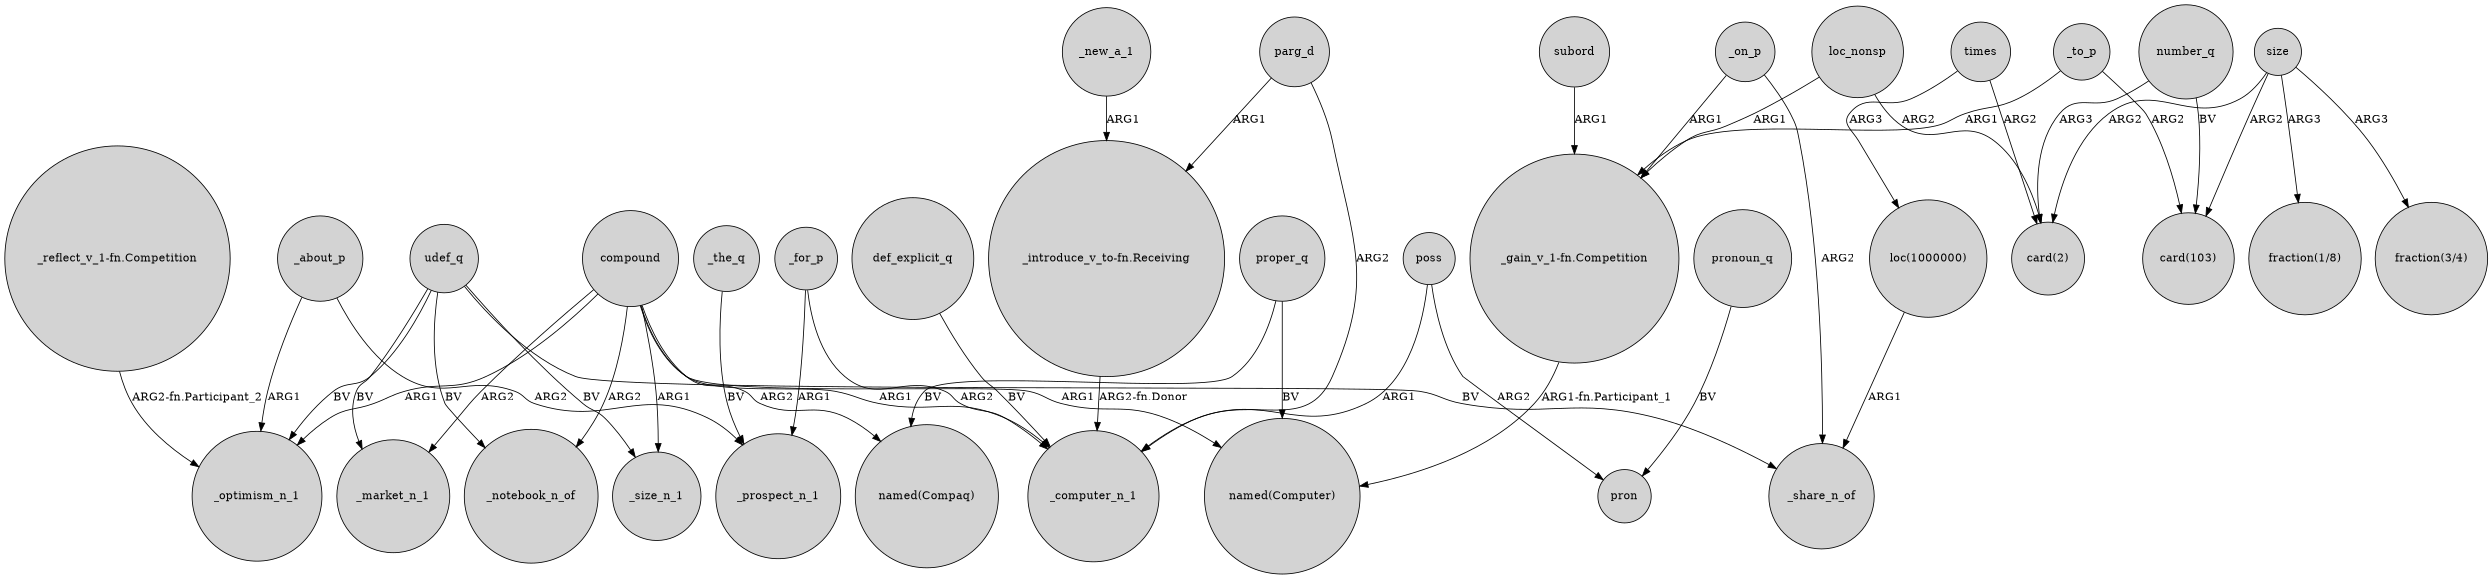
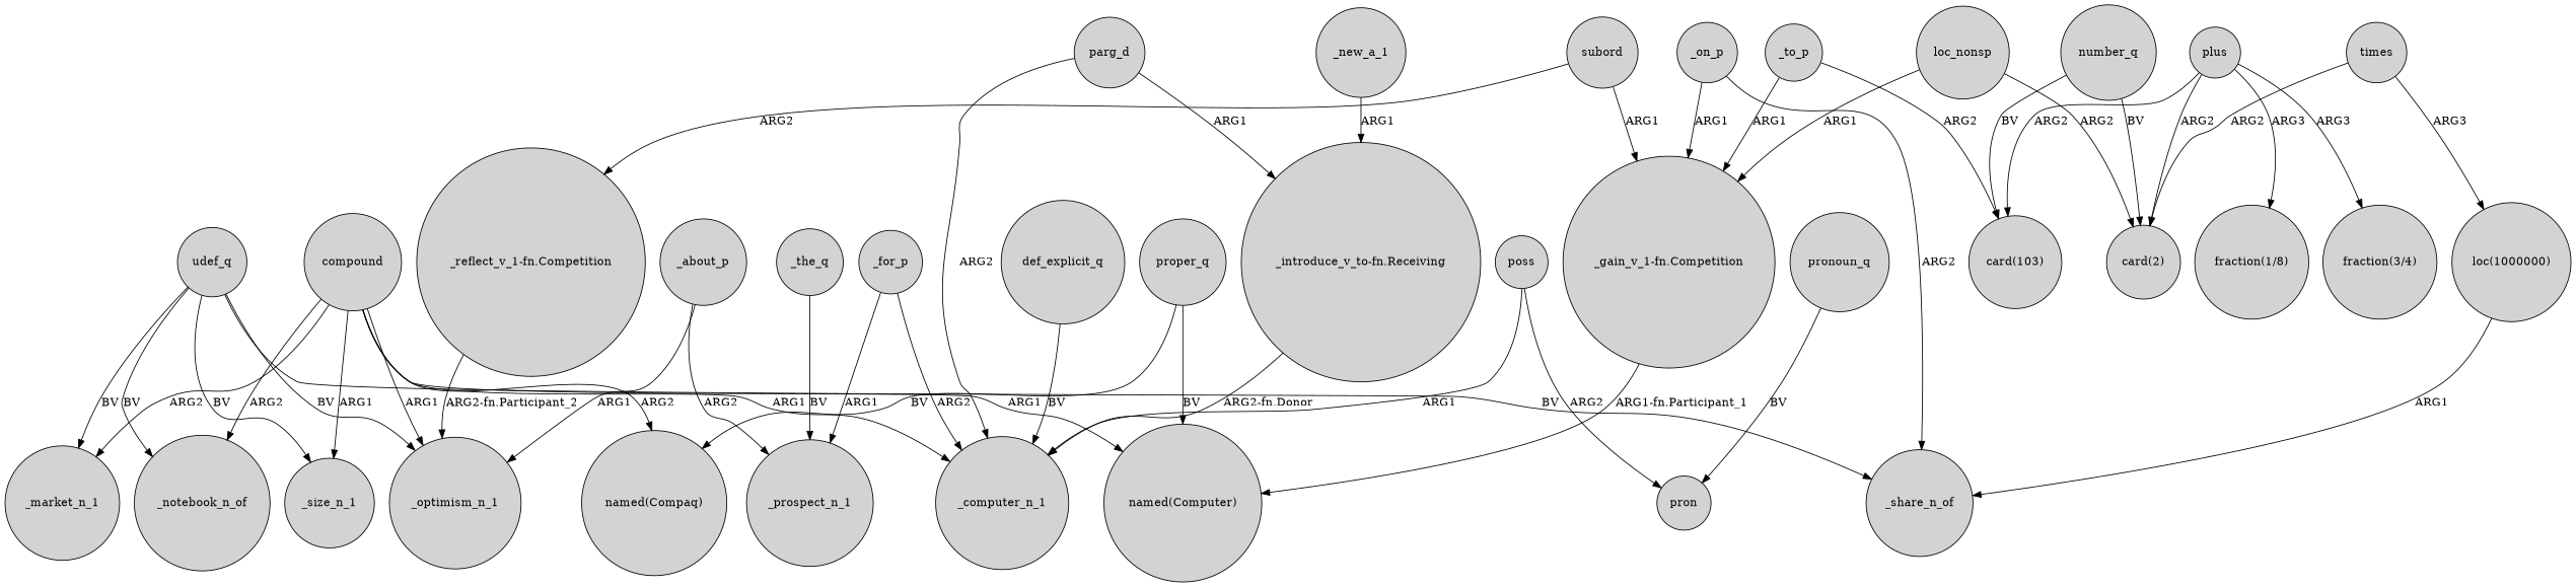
  digraph {
    node [shape=circle style=filled]
    udef_q
    _size_n_1
    _market_n_1
    _optimism_n_1
    _notebook_n_of
    _share_n_of
    compound
    _computer_n_1
    "named(Computer)"
    "named(Compaq)"
-   plus [label=size]
+   plus
    "card(103)"
    "card(2)"
    "fraction(1/8)"
    "fraction(3/4)"
    _about_p
    _prospect_n_1
    def_explicit_q
    loc_nonsp
    "_gain_v_1-fn.Competition"
    number_q
    "_reflect_v_1-fn.Competition"
    "_introduce_v_to-fn.Receiving"
    _the_q
    proper_q
    times
    n27 [label="loc(1000000)"]
    _to_p
    _new_a_1
    pronoun_q
    pron
    poss
    subord
    _for_p
    parg_d
    _on_p
    udef_q -> _size_n_1 [label=BV]
    udef_q -> _market_n_1 [label=BV]
    udef_q -> _optimism_n_1 [label=BV]
    udef_q -> _notebook_n_of [label=BV]
    udef_q -> _share_n_of [label=BV]
    compound -> _size_n_1 [label=ARG1]
    compound -> _market_n_1 [label=ARG2]
    compound -> _optimism_n_1 [label=ARG1]
    compound -> _notebook_n_of [label=ARG2]
    compound -> _computer_n_1 [label=ARG1]
    compound -> "named(Computer)" [label=ARG1]
    compound -> "named(Compaq)" [label=ARG2]
    plus -> "card(103)" [label=ARG2]
    plus -> "card(2)" [label=ARG2]
    plus -> "fraction(1/8)" [label=ARG3]
    plus -> "fraction(3/4)" [label=ARG3]
    _about_p -> _optimism_n_1 [label=ARG1]
    _about_p -> _prospect_n_1 [label=ARG2]
    def_explicit_q -> _computer_n_1 [label=BV]
    loc_nonsp -> "card(2)" [label=ARG2]
    loc_nonsp -> "_gain_v_1-fn.Competition" [label=ARG1]
    "_gain_v_1-fn.Competition" -> "named(Computer)" [label="ARG1-fn.Participant_1"]
    number_q -> "card(103)" [label=BV]
-   number_q -> "card(2)" [label=ARG3]
+   number_q -> "card(2)" [label=BV]
    "_reflect_v_1-fn.Competition" -> _optimism_n_1 [label="ARG2-fn.Participant_2"]
    "_introduce_v_to-fn.Receiving" -> _computer_n_1 [label="ARG2-fn.Donor"]
    _the_q -> _prospect_n_1 [label=BV]
    proper_q -> "named(Computer)" [label=BV]
    proper_q -> "named(Compaq)" [label=BV]
    times -> "card(2)" [label=ARG2]
    times -> n27 [label=ARG3]
    n27 -> _share_n_of [label=ARG1]
    _to_p -> "card(103)" [label=ARG2]
    _to_p -> "_gain_v_1-fn.Competition" [label=ARG1]
    _new_a_1 -> "_introduce_v_to-fn.Receiving" [label=ARG1]
    pronoun_q -> pron [label=BV]
    poss -> _computer_n_1 [label=ARG1]
    poss -> pron [label=ARG2]
    subord -> "_gain_v_1-fn.Competition" [label=ARG1]
+   subord -> "_reflect_v_1-fn.Competition" [label=ARG2]
    _for_p -> _computer_n_1 [label=ARG2]
    _for_p -> _prospect_n_1 [label=ARG1]
    parg_d -> _computer_n_1 [label=ARG2]
    parg_d -> "_introduce_v_to-fn.Receiving" [label=ARG1]
    _on_p -> _share_n_of [label=ARG2]
    _on_p -> "_gain_v_1-fn.Competition" [label=ARG1]
  }
